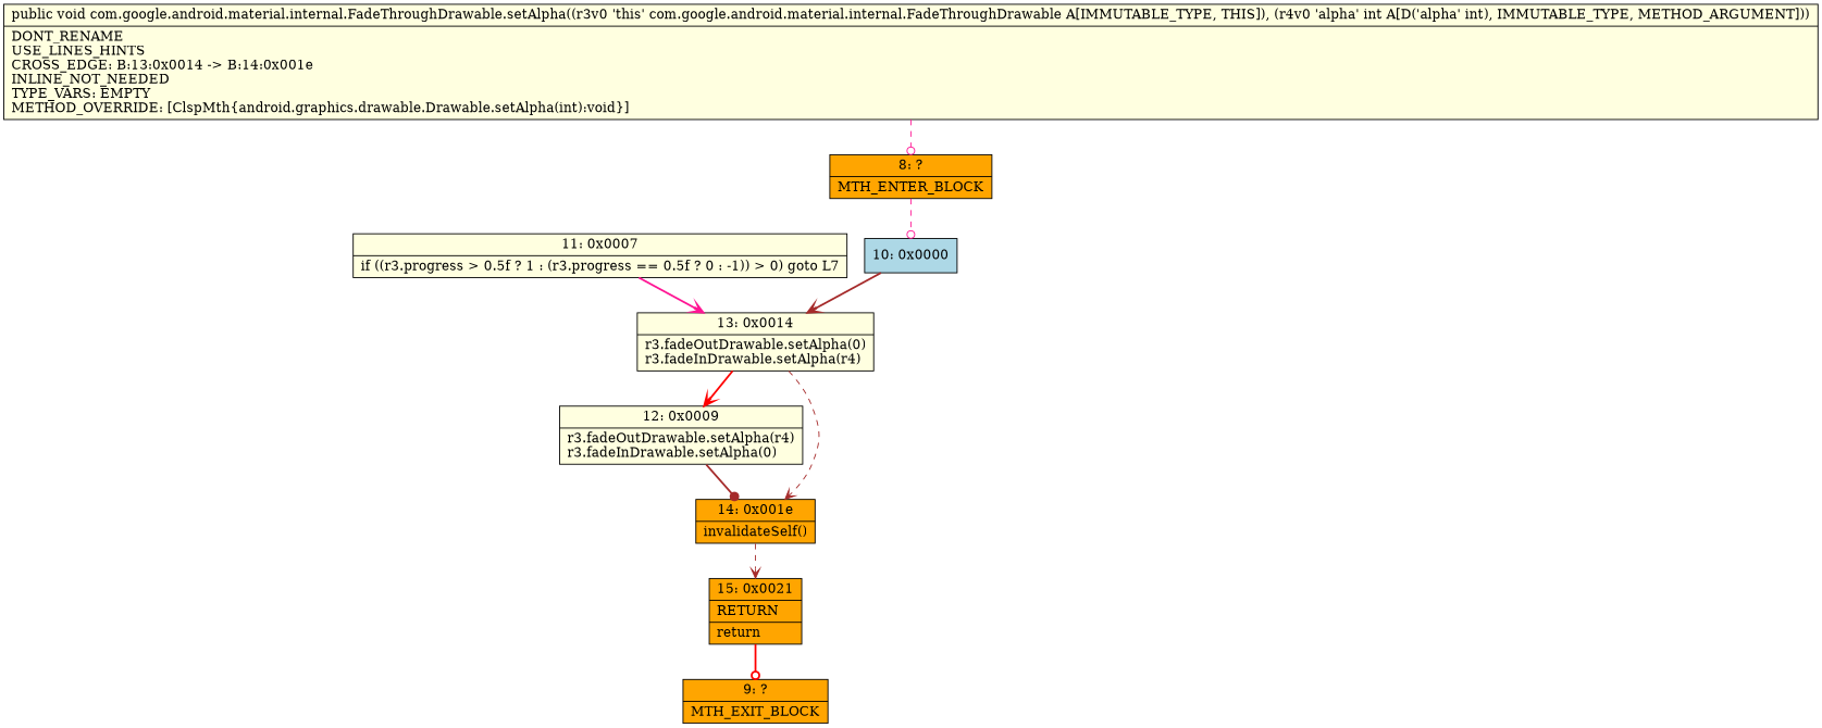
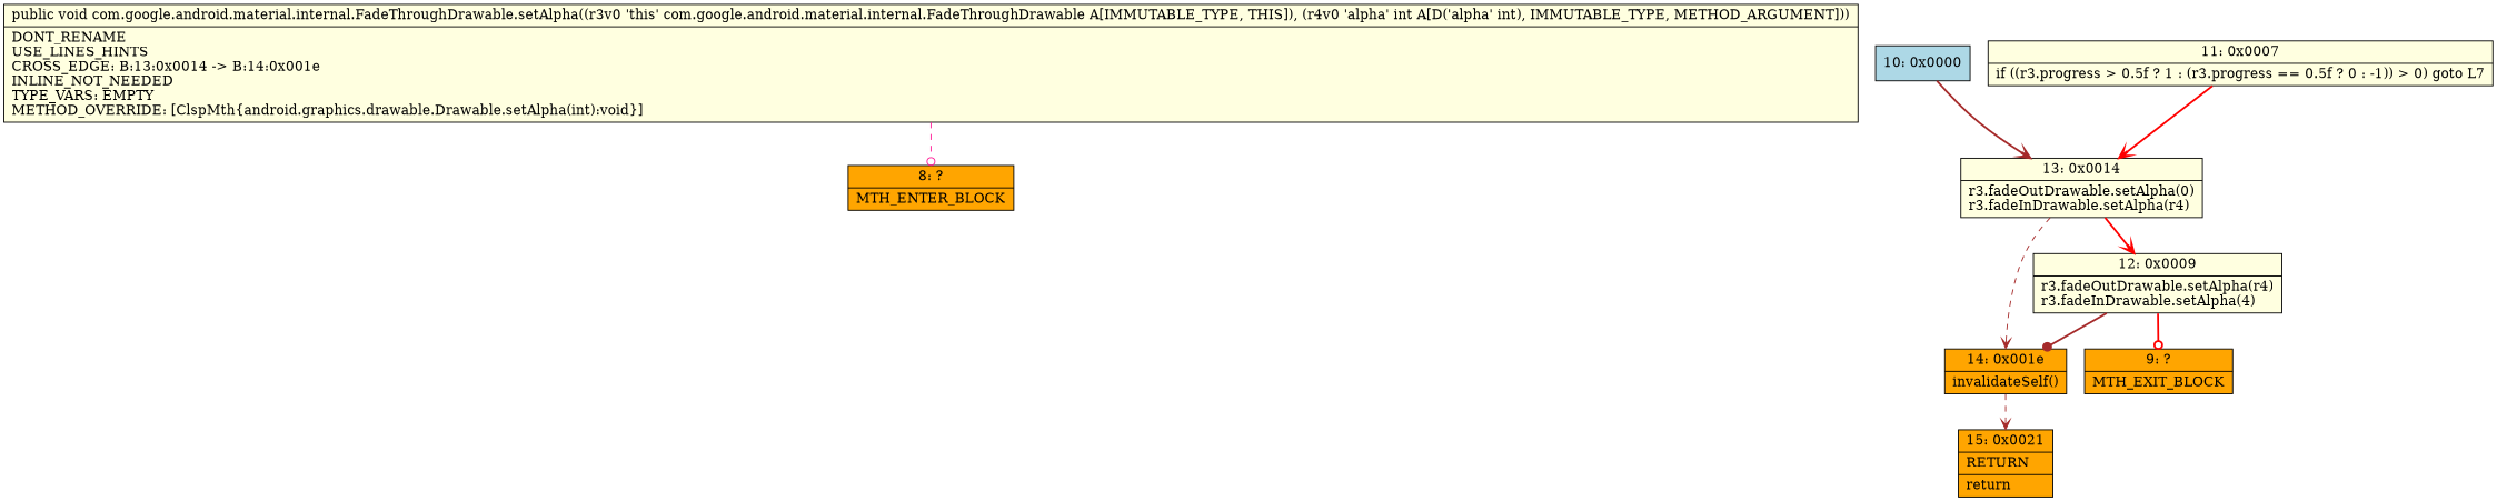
  digraph {
    node [fillcolor=orange shape=record style=filled]
    edge [arrowhead=vee color=brown style=bold]
    n1 [label="{8\:\ ?|MTH_ENTER_BLOCK\l}"]
    n2 [fillcolor=lightblue label="{10\:\ 0x0000}"]
    n3 [fillcolor=lightyellow label="{13\:\ 0x0014|r3.fadeOutDrawable.setAlpha(0)\lr3.fadeInDrawable.setAlpha(r4)\l}"]
    n4 [fillcolor=lightyellow label="{11\:\ 0x0007|if ((r3.progress \> 0.5f ? 1 : (r3.progress == 0.5f ? 0 : \-1)) \> 0) goto L7\l}"]
-   n5 [fillcolor=lightyellow label="{12\:\ 0x0009|r3.fadeOutDrawable.setAlpha(r4)\lr3.fadeInDrawable.setAlpha(0)\l}"]
+   n5 [fillcolor=lightyellow label="{12\:\ 0x0009|r3.fadeOutDrawable.setAlpha(r4)\lr3.fadeInDrawable.setAlpha(4)\l}"]
    n6 [label="{14\:\ 0x001e|invalidateSelf()\l}"]
    n7 [label="{15\:\ 0x0021|RETURN\l|return\l}"]
    n8 [label="{9\:\ ?|MTH_EXIT_BLOCK\l}"]
    n9 [fillcolor=lightyellow label="{public void com.google.android.material.internal.FadeThroughDrawable.setAlpha((r3v0 'this' com.google.android.material.internal.FadeThroughDrawable A[IMMUTABLE_TYPE, THIS]), (r4v0 'alpha' int A[D('alpha' int), IMMUTABLE_TYPE, METHOD_ARGUMENT]))  | DONT_RENAME\lUSE_LINES_HINTS\lCROSS_EDGE: B:13:0x0014 \-\> B:14:0x001e\lINLINE_NOT_NEEDED\lTYPE_VARS: EMPTY\lMETHOD_OVERRIDE: [ClspMth\{android.graphics.drawable.Drawable.setAlpha(int):void\}]\l}"]
-   n1 -> n2 [arrowhead=odot color=deeppink style=dashed]
    n2 -> n3
    n3 -> n5 [color=red]
    n3 -> n6 [style=dashed]
-   n4 -> n3 [color=deeppink]
+   n4 -> n3 [color=red]
    n5 -> n6 [arrowhead=dot]
    n6 -> n7 [style=dashed]
-   n7 -> n8 [arrowhead=odot color=red]
+   n5 -> n8 [arrowhead=odot color=red]
    n9 -> n1 [arrowhead=odot color=deeppink style=dashed]
  }
